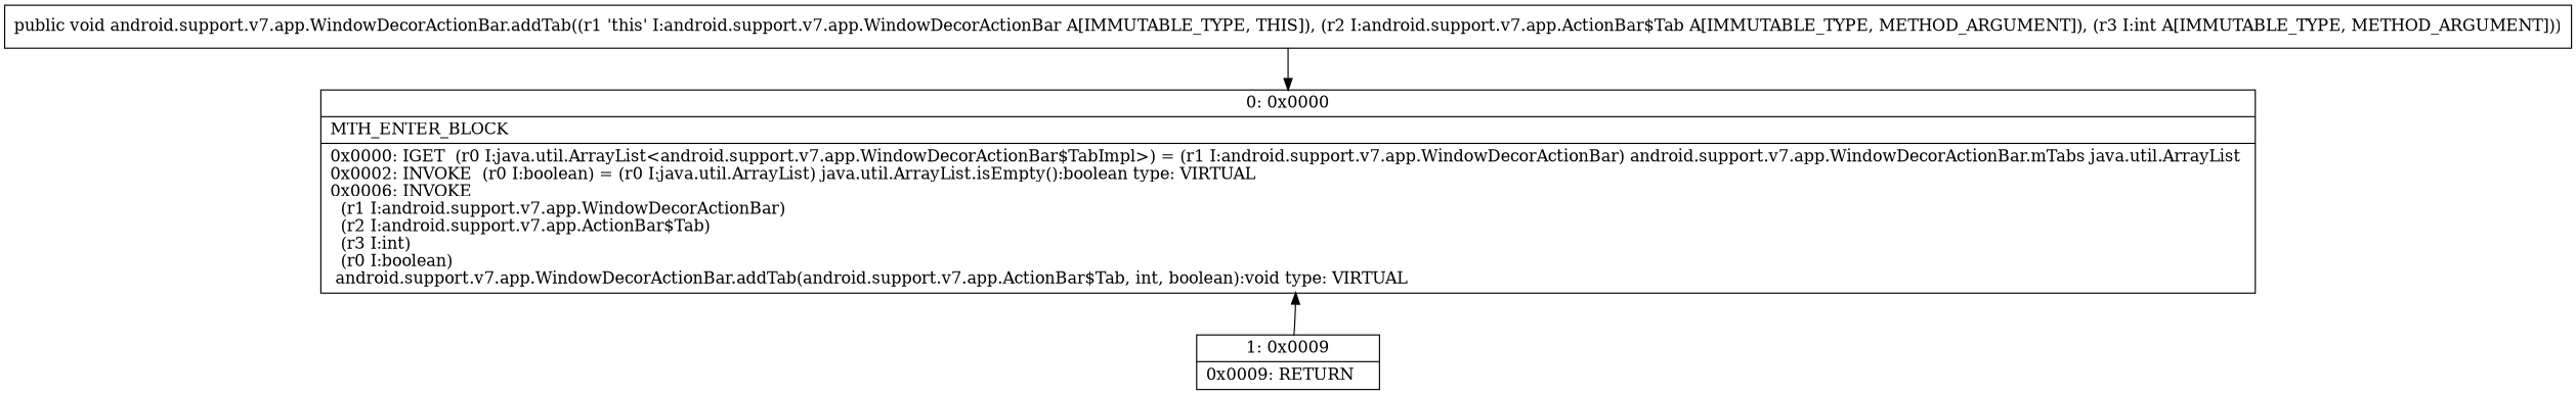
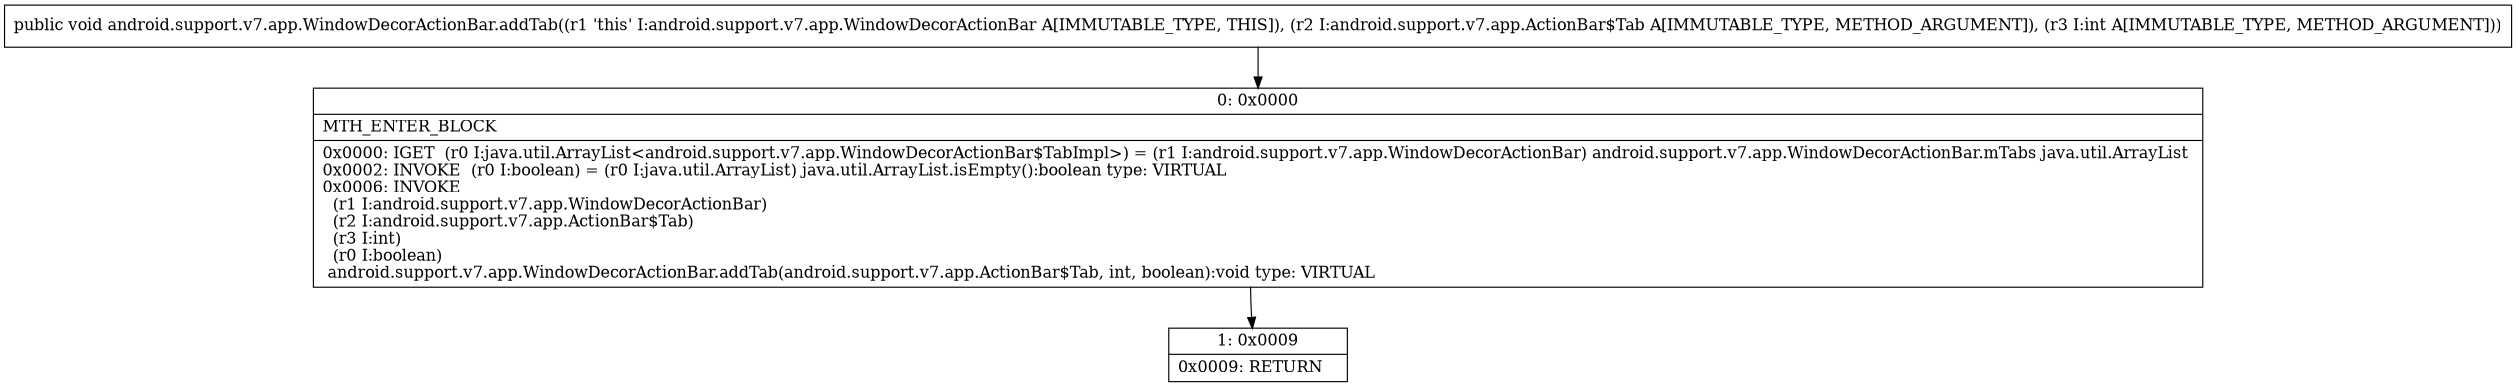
  digraph {
    node [shape=record]
    n1 [label="{0\:\ 0x0000|MTH_ENTER_BLOCK\l|0x0000: IGET  (r0 I:java.util.ArrayList\<android.support.v7.app.WindowDecorActionBar$TabImpl\>) = (r1 I:android.support.v7.app.WindowDecorActionBar) android.support.v7.app.WindowDecorActionBar.mTabs java.util.ArrayList \l0x0002: INVOKE  (r0 I:boolean) = (r0 I:java.util.ArrayList) java.util.ArrayList.isEmpty():boolean type: VIRTUAL \l0x0006: INVOKE  \l  (r1 I:android.support.v7.app.WindowDecorActionBar)\l  (r2 I:android.support.v7.app.ActionBar$Tab)\l  (r3 I:int)\l  (r0 I:boolean)\l android.support.v7.app.WindowDecorActionBar.addTab(android.support.v7.app.ActionBar$Tab, int, boolean):void type: VIRTUAL \l}"]
    n2 [label="{1\:\ 0x0009|0x0009: RETURN   \l}"]
    n3 [label="{public void android.support.v7.app.WindowDecorActionBar.addTab((r1 'this' I:android.support.v7.app.WindowDecorActionBar A[IMMUTABLE_TYPE, THIS]), (r2 I:android.support.v7.app.ActionBar$Tab A[IMMUTABLE_TYPE, METHOD_ARGUMENT]), (r3 I:int A[IMMUTABLE_TYPE, METHOD_ARGUMENT])) }"]
-   n2 -> n1
+   n1 -> n2
    n3 -> n1
  }
